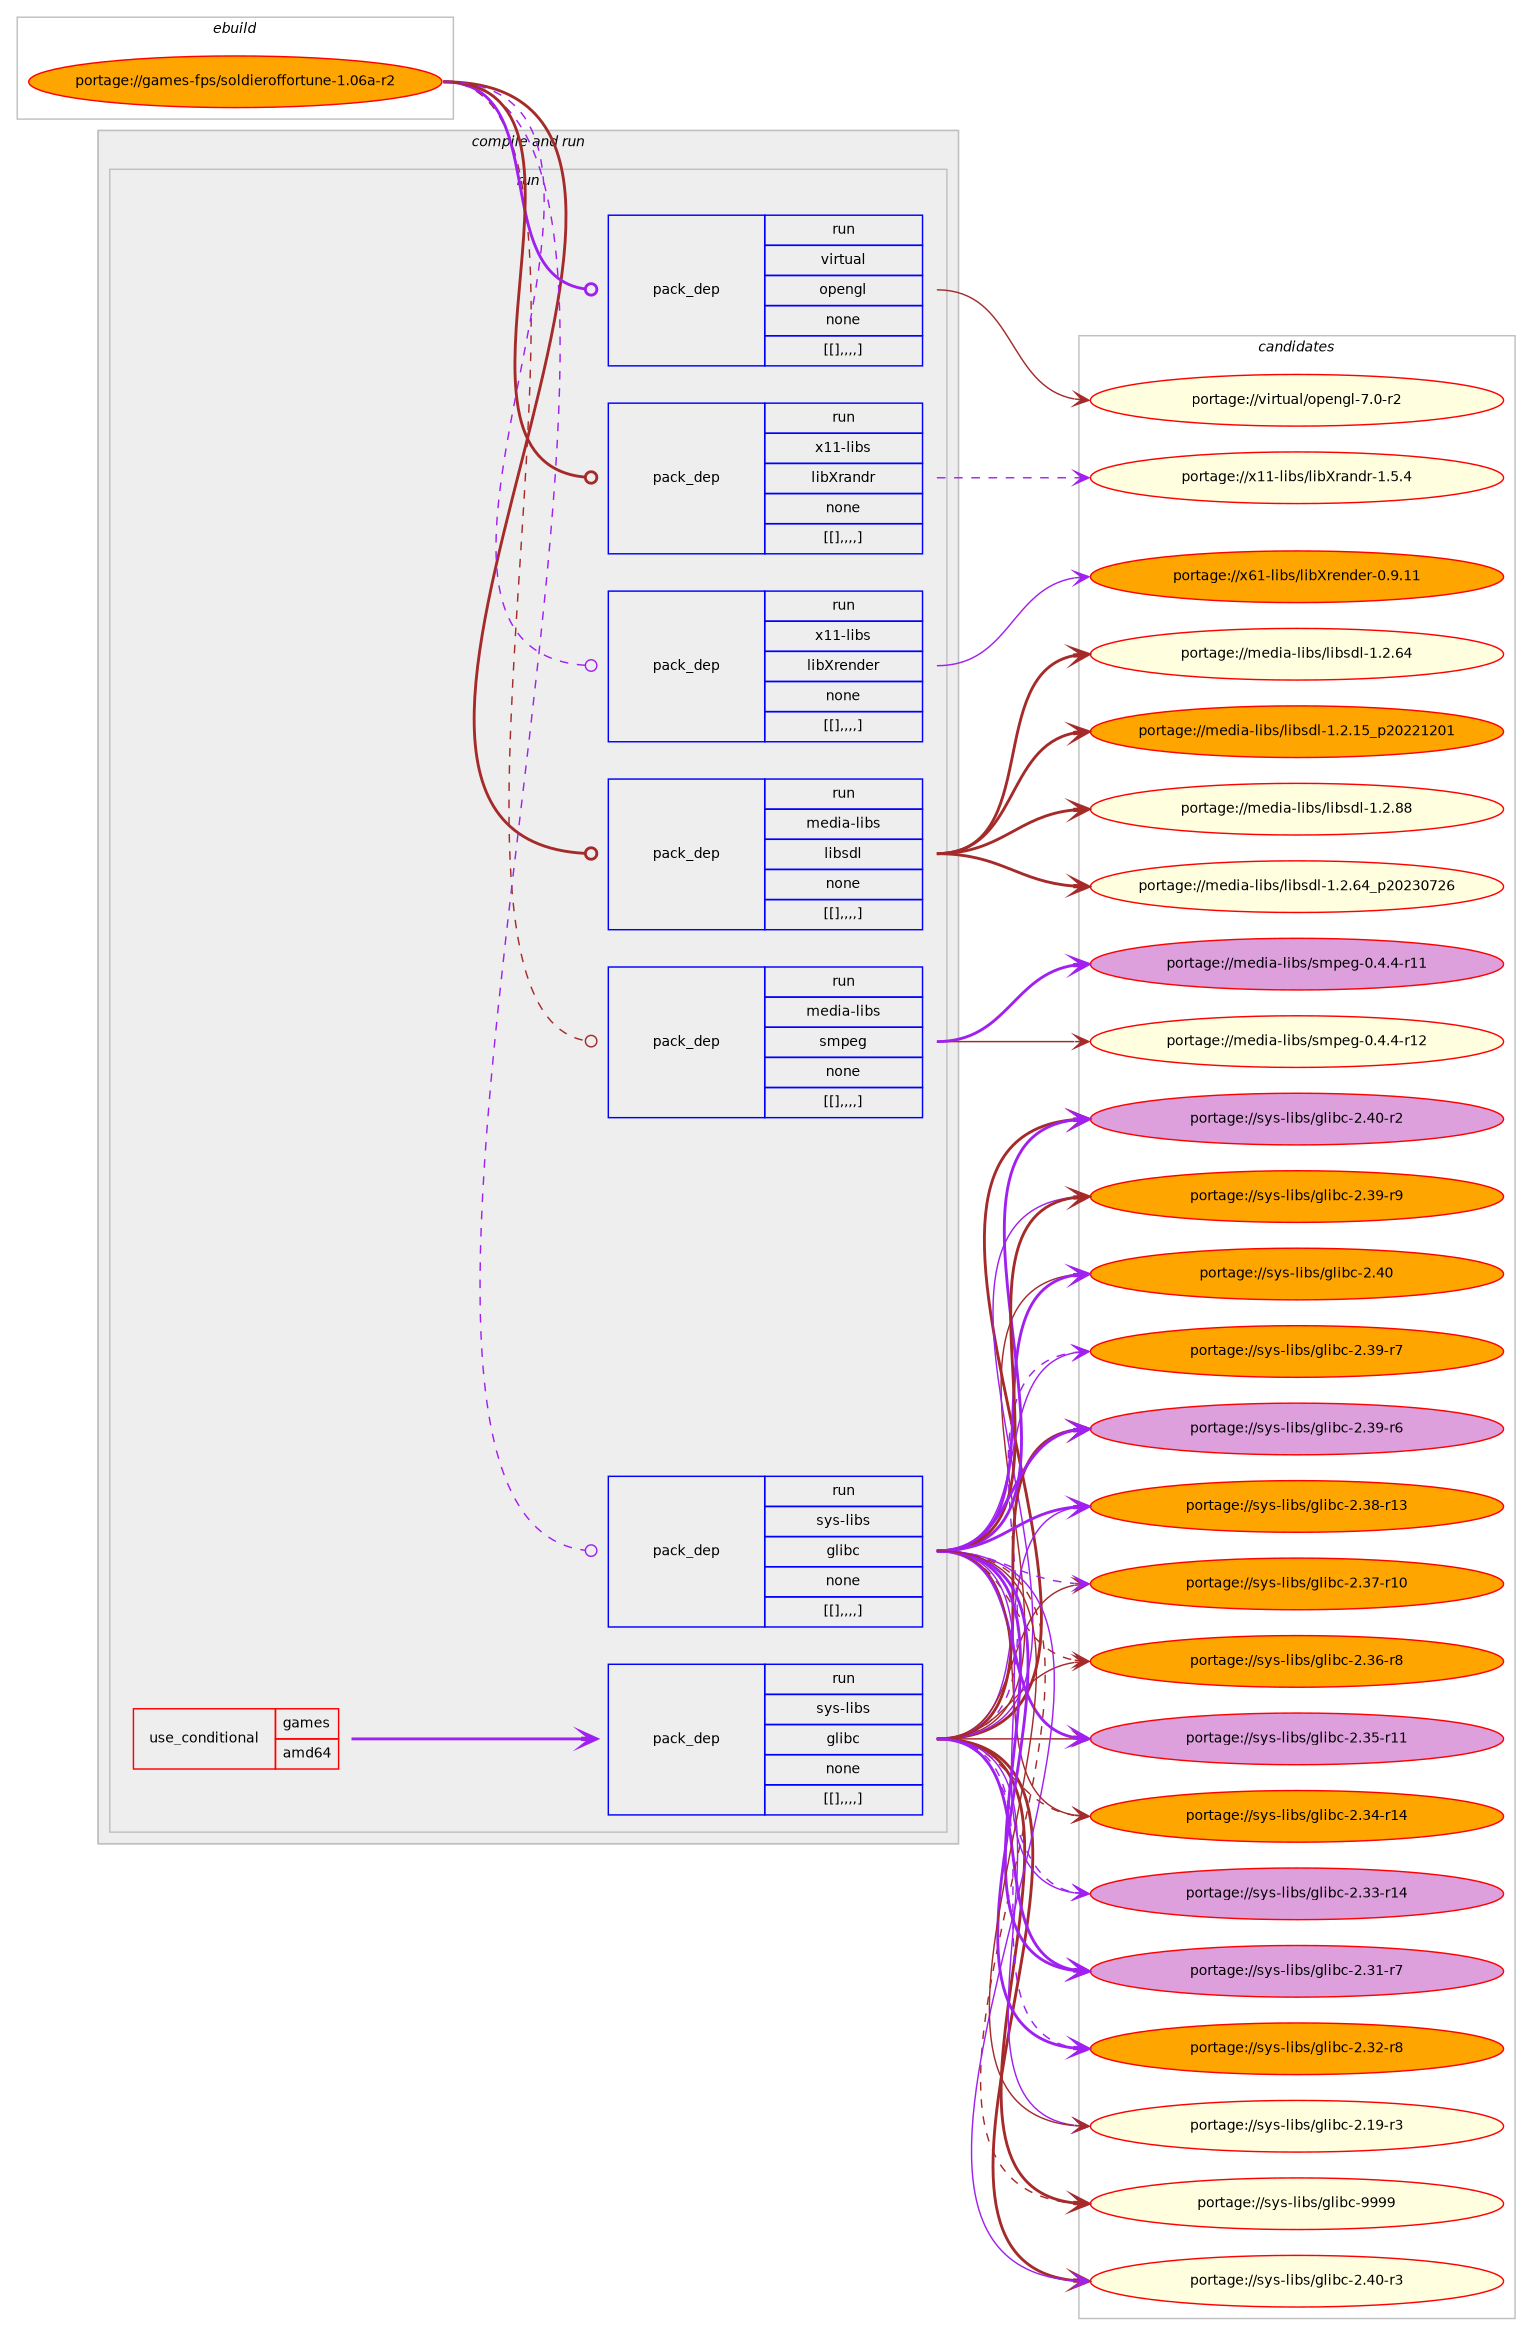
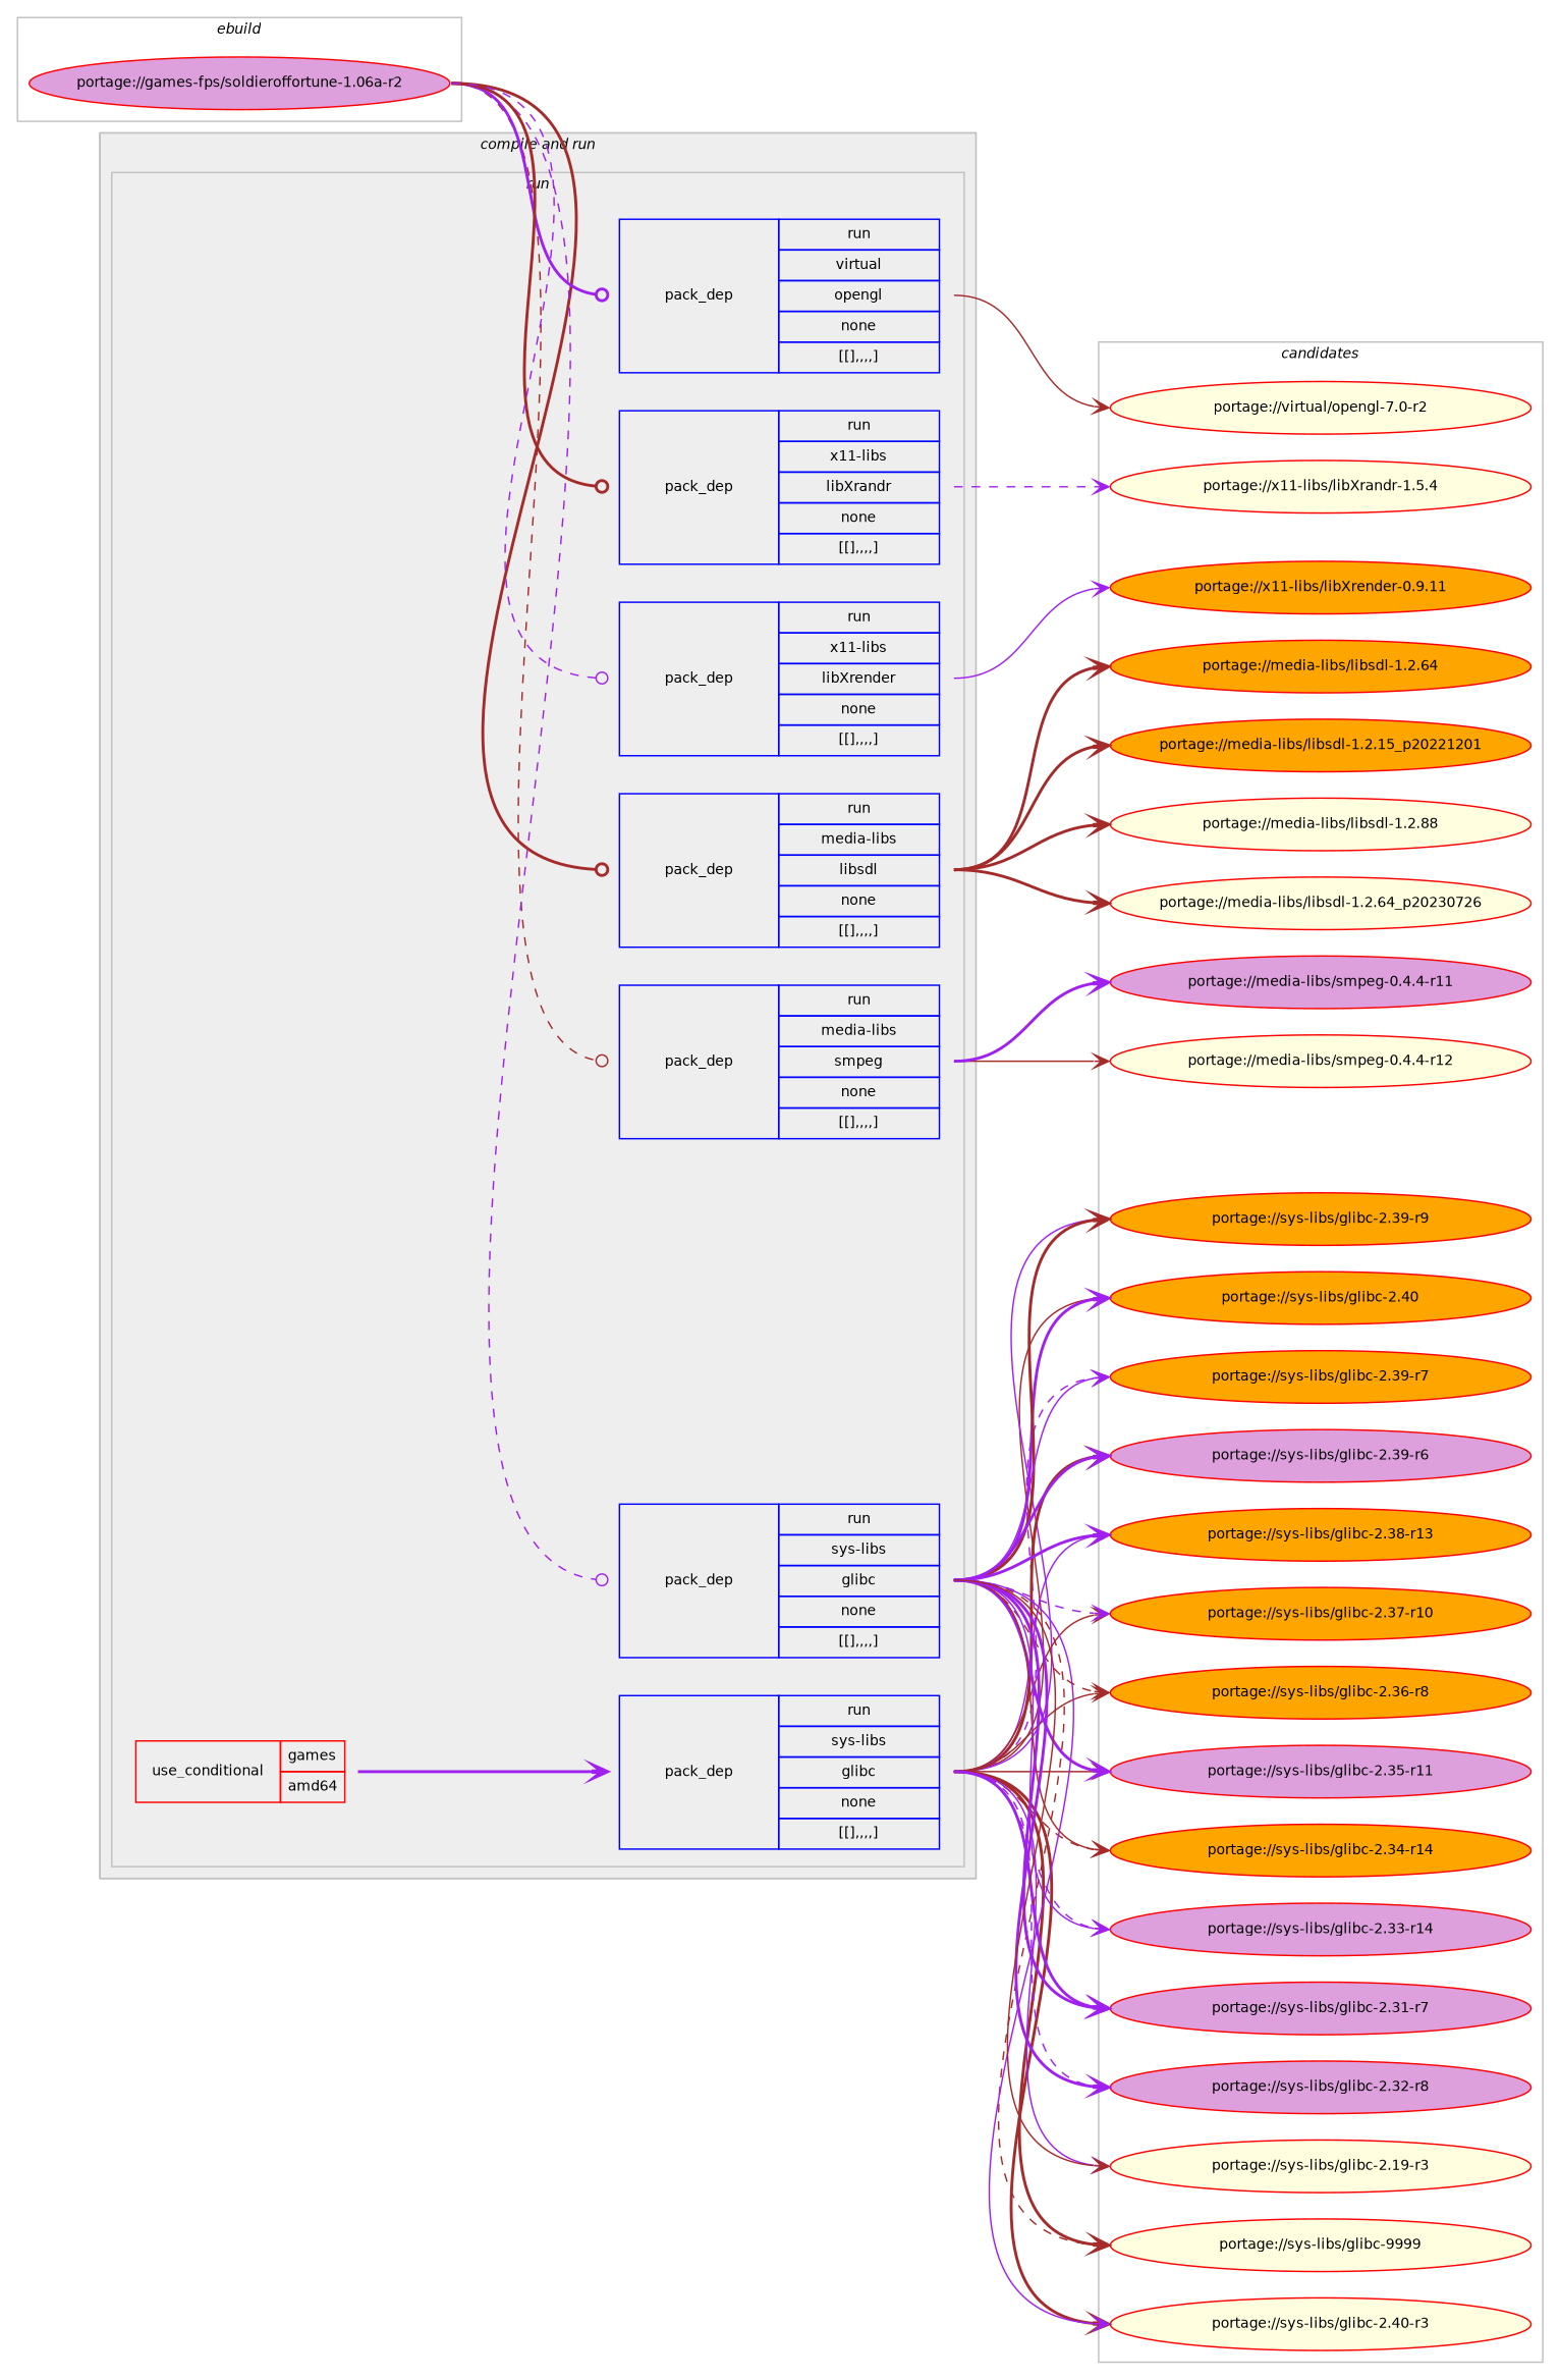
  digraph {
    compound=true
    concentrate=true
    fontname=Helvetica
    fontsize=10
    newrank=true
    rankdir=LR
    ranksep=1.5
    node [color=red fillcolor=orange fontname=Helvetica fontsize=10 style=filled]
    edge [arrowhead=vee color=purple headport=w style=bold tailport=e weight=100]
-   n1 [label="portage://games-fps/soldieroffortune-1.06a-r2" width=4]
+   n1 [fillcolor=plum label="portage://games-fps/soldieroffortune-1.06a-r2" width=4]
    n2 [color=blue label=<<TABLE BORDER="0" CELLBORDER="1" CELLSPACING="0" CELLPADDING="4" WIDTH="220"><TR><TD ROWSPAN="6" CELLPADDING="30">pack_dep</TD></TR><TR><TD WIDTH="110">run</TD></TR><TR><TD>sys-libs</TD></TR><TR><TD>glibc</TD></TR><TR><TD>none</TD></TR><TR><TD>[[],,,,]</TD></TR></TABLE>> shape=none fillcolor="" style=""]
    n3 [label=<<TABLE BORDER="0" CELLBORDER="1" CELLSPACING="0" CELLPADDING="4"><TR><TD ROWSPAN="3" CELLPADDING="10">use_conditional</TD></TR><TR><TD>games</TD></TR><TR><TD>amd64</TD></TR></TABLE>> shape=none fillcolor="" style=""]
    n4 [color=blue label=<<TABLE BORDER="0" CELLBORDER="1" CELLSPACING="0" CELLPADDING="4" WIDTH="220"><TR><TD ROWSPAN="6" CELLPADDING="30">pack_dep</TD></TR><TR><TD WIDTH="110">run</TD></TR><TR><TD>media-libs</TD></TR><TR><TD>libsdl</TD></TR><TR><TD>none</TD></TR><TR><TD>[[],,,,]</TD></TR></TABLE>> shape=none fillcolor="" style=""]
    n5 [color=blue label=<<TABLE BORDER="0" CELLBORDER="1" CELLSPACING="0" CELLPADDING="4" WIDTH="220"><TR><TD ROWSPAN="6" CELLPADDING="30">pack_dep</TD></TR><TR><TD WIDTH="110">run</TD></TR><TR><TD>media-libs</TD></TR><TR><TD>smpeg</TD></TR><TR><TD>none</TD></TR><TR><TD>[[],,,,]</TD></TR></TABLE>> shape=none fillcolor="" style=""]
    n6 [color=blue label=<<TABLE BORDER="0" CELLBORDER="1" CELLSPACING="0" CELLPADDING="4" WIDTH="220"><TR><TD ROWSPAN="6" CELLPADDING="30">pack_dep</TD></TR><TR><TD WIDTH="110">run</TD></TR><TR><TD>sys-libs</TD></TR><TR><TD>glibc</TD></TR><TR><TD>none</TD></TR><TR><TD>[[],,,,]</TD></TR></TABLE>> shape=none fillcolor="" style=""]
    n7 [color=blue label=<<TABLE BORDER="0" CELLBORDER="1" CELLSPACING="0" CELLPADDING="4" WIDTH="220"><TR><TD ROWSPAN="6" CELLPADDING="30">pack_dep</TD></TR><TR><TD WIDTH="110">run</TD></TR><TR><TD>virtual</TD></TR><TR><TD>opengl</TD></TR><TR><TD>none</TD></TR><TR><TD>[[],,,,]</TD></TR></TABLE>> shape=none fillcolor="" style=""]
    n8 [color=blue label=<<TABLE BORDER="0" CELLBORDER="1" CELLSPACING="0" CELLPADDING="4" WIDTH="220"><TR><TD ROWSPAN="6" CELLPADDING="30">pack_dep</TD></TR><TR><TD WIDTH="110">run</TD></TR><TR><TD>x11-libs</TD></TR><TR><TD>libXrandr</TD></TR><TR><TD>none</TD></TR><TR><TD>[[],,,,]</TD></TR></TABLE>> shape=none fillcolor="" style=""]
    n9 [color=blue label=<<TABLE BORDER="0" CELLBORDER="1" CELLSPACING="0" CELLPADDING="4" WIDTH="220"><TR><TD ROWSPAN="6" CELLPADDING="30">pack_dep</TD></TR><TR><TD WIDTH="110">run</TD></TR><TR><TD>x11-libs</TD></TR><TR><TD>libXrender</TD></TR><TR><TD>none</TD></TR><TR><TD>[[],,,,]</TD></TR></TABLE>> shape=none fillcolor="" style=""]
    n10 [fillcolor=lightyellow label="portage://sys-libs/glibc-9999" width=4]
    n11 [fillcolor=lightyellow label="portage://sys-libs/glibc-2.40-r3" width=4]
-   n12 [fillcolor=plum label="portage://sys-libs/glibc-2.40-r2" width=4]
    n13 [label="portage://sys-libs/glibc-2.40" width=4]
    n14 [label="portage://sys-libs/glibc-2.39-r9" width=4]
    n15 [label="portage://sys-libs/glibc-2.39-r7" width=4]
    n16 [fillcolor=plum label="portage://sys-libs/glibc-2.39-r6" width=4]
    n17 [label="portage://sys-libs/glibc-2.38-r13" width=4]
    n18 [label="portage://sys-libs/glibc-2.37-r10" width=4]
    n19 [label="portage://sys-libs/glibc-2.36-r8" width=4]
    n20 [fillcolor=plum label="portage://sys-libs/glibc-2.35-r11" width=4]
    n21 [label="portage://sys-libs/glibc-2.34-r14" width=4]
    n22 [fillcolor=plum label="portage://sys-libs/glibc-2.33-r14" width=4]
-   n23 [label="portage://sys-libs/glibc-2.32-r8" width=4]
+   n23 [fillcolor=plum label="portage://sys-libs/glibc-2.32-r8" width=4]
    n24 [fillcolor=plum label="portage://sys-libs/glibc-2.31-r7" width=4]
    n25 [fillcolor=lightyellow label="portage://sys-libs/glibc-2.19-r3" width=4]
    n26 [fillcolor=lightyellow label="portage://media-libs/libsdl-1.2.88" width=4]
    n27 [fillcolor=lightyellow label="portage://media-libs/libsdl-1.2.64_p20230726" width=4]
-   n28 [fillcolor=lightyellow label="portage://media-libs/libsdl-1.2.64" width=4]
+   n28 [label="portage://media-libs/libsdl-1.2.64" width=4]
    n29 [label="portage://media-libs/libsdl-1.2.15_p20221201" width=4]
    n30 [fillcolor=lightyellow label="portage://media-libs/smpeg-0.4.4-r12" width=4]
    n31 [fillcolor=plum label="portage://media-libs/smpeg-0.4.4-r11" width=4]
    n32 [fillcolor=lightyellow label="portage://virtual/opengl-7.0-r2" width=4]
    n33 [fillcolor=lightyellow label="portage://x11-libs/libXrandr-1.5.4" width=4]
-   n34 [label="portage://x61-libs/libXrender-0.9.11" width=4]
+   n34 [label="portage://x11-libs/libXrender-0.9.11" width=4]
    subgraph cluster_1 {
      color=gray
      label=<<i>ebuild</i>>
      n1
    }
    subgraph cluster_2 {
      color=gray
      label=<<i>dependencies</i>>
      subgraph cluster_3 {
        color=gray
        fillcolor="#eeeeee"
        label=<<i>compile</i>>
        style=filled
      }
      subgraph cluster_4 {
        color=gray
        fillcolor="#eeeeee"
        label=<<i>compile and run</i>>
        style=filled
      }
      subgraph cluster_5 {
        color=gray
        fillcolor="#eeeeee"
        label=<<i>run</i>>
        style=filled
        subgraph sub_6 {
          color=gray
          fillcolor="#eeeeee"
          label=<<i>run</i>>
          style=filled
          n4
        }
        subgraph sub_7 {
          color=gray
          fillcolor="#eeeeee"
          label=<<i>run</i>>
          style=filled
          n3
          subgraph sub_8 {
            color=gray
            fillcolor="#eeeeee"
            label=<<i>run</i>>
            style=filled
            n2
          }
        }
        subgraph sub_9 {
          color=gray
          fillcolor="#eeeeee"
          label=<<i>run</i>>
          style=filled
          n5
        }
        subgraph sub_10 {
          color=gray
          fillcolor="#eeeeee"
          label=<<i>run</i>>
          style=filled
          n6
        }
        subgraph sub_11 {
          color=gray
          fillcolor="#eeeeee"
          label=<<i>run</i>>
          style=filled
          n7
        }
        subgraph sub_12 {
          color=gray
          fillcolor="#eeeeee"
          label=<<i>run</i>>
          style=filled
          n8
        }
        subgraph sub_13 {
          color=gray
          fillcolor="#eeeeee"
          label=<<i>run</i>>
          style=filled
          n9
        }
      }
    }
    subgraph cluster_14 {
      color=gray
      label=<<i>candidates</i>>
      rank=same
      subgraph sub_15 {
        color=black
        label=<<i>candidates</i>>
        nodesep=1
        rank=same
        n10
        n11
-       n12
        n13
        n14
        n15
        n16
        n17
        n18
        n19
        n20
        n21
        n22
        n23
        n24
        n25
      }
      subgraph sub_16 {
        color=black
        label=<<i>candidates</i>>
        nodesep=1
        rank=same
        n26
        n27
        n28
        n29
      }
      subgraph sub_17 {
        color=black
        label=<<i>candidates</i>>
        nodesep=1
        rank=same
        n30
        n31
      }
      subgraph sub_18 {
        color=black
        label=<<i>candidates</i>>
        nodesep=1
        rank=same
        n10
        n11
-       n12
        n13
        n14
        n15
        n16
        n17
        n18
        n19
        n20
        n21
        n22
        n23
        n24
        n25
      }
      subgraph sub_19 {
        color=black
        label=<<i>candidates</i>>
        nodesep=1
        rank=same
        n32
      }
      subgraph sub_20 {
        color=black
        label=<<i>candidates</i>>
        nodesep=1
        rank=same
        n33
      }
      subgraph sub_21 {
        color=black
        label=<<i>candidates</i>>
        nodesep=1
        rank=same
        n34
      }
    }
    n1 -> n4 [arrowhead=odot color=brown weight=20]
    n1 -> n5 [arrowhead=odot color=brown style=dashed weight=20]
    n1 -> n6 [arrowhead=odot style=dashed weight=20]
    n1 -> n7 [arrowhead=odot weight=20]
    n1 -> n8 [arrowhead=odot color=brown weight=20]
    n1 -> n9 [arrowhead=odot style=dashed weight=20]
    n2 -> n10 [color=brown]
    n2 -> n11 [color=brown]
-   n2 -> n12 [color=brown]
    n2 -> n13 [color=brown style=solid]
    n2 -> n14 [style=solid]
    n2 -> n15 [style=dashed]
    n2 -> n16 [color=brown]
    n2 -> n17 [style=solid]
    n2 -> n18 [color=brown style=solid]
    n2 -> n19 [color=brown style=solid]
    n2 -> n20 [color=brown style=solid]
    n2 -> n21 [color=brown style=dashed]
    n2 -> n22 [style=dashed]
    n2 -> n23 [style=dashed]
    n2 -> n24
    n2 -> n25 [style=solid]
    n3 -> n2 [weight=20]
    n4 -> n26 [color=brown]
    n4 -> n27 [color=brown]
    n4 -> n28 [color=brown]
    n4 -> n29 [color=brown]
    n5 -> n30 [color=brown style=solid]
    n5 -> n31
    n6 -> n10 [color=brown style=dashed]
    n6 -> n11 [style=solid]
-   n6 -> n12
    n6 -> n13
    n6 -> n14 [color=brown]
    n6 -> n15 [style=solid]
    n6 -> n16
    n6 -> n17
    n6 -> n18 [style=dashed]
    n6 -> n19 [color=brown style=dashed]
    n6 -> n20
    n6 -> n21 [color=brown style=solid]
    n6 -> n22 [style=solid]
    n6 -> n23
    n6 -> n24
    n6 -> n25 [color=brown style=solid]
    n7 -> n32 [color=brown style=solid]
    n8 -> n33 [style=dashed]
    n9 -> n34 [style=solid]
  }
